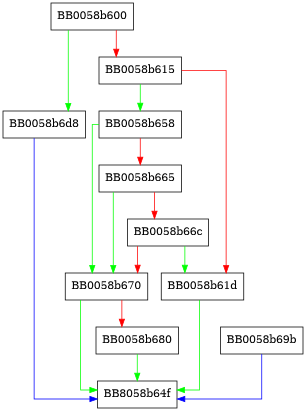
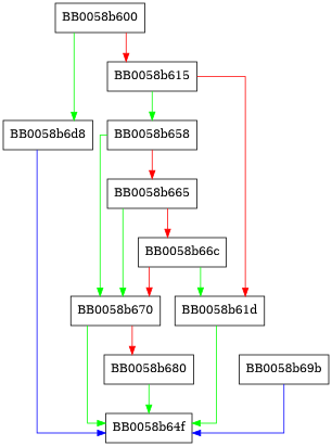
  digraph {
    splines=ortho
    node [shape=box]
    edge [color=green]
    BB0058b600
    BB0058b6d8
    BB0058b615
-   BB0058b64f [label=BB8058b64f]
+   BB0058b64f
    BB0058b658
    BB0058b61d
    BB0058b670
    BB0058b665
    BB0058b680
    BB0058b66c
    BB0058b69b
    BB0058b600 -> BB0058b6d8
    BB0058b600 -> BB0058b615 [color=red]
    BB0058b6d8 -> BB0058b64f [color=blue]
    BB0058b615 -> BB0058b658
    BB0058b615 -> BB0058b61d [color=red]
    BB0058b658 -> BB0058b670
    BB0058b658 -> BB0058b665 [color=red]
    BB0058b61d -> BB0058b64f
    BB0058b670 -> BB0058b64f
    BB0058b670 -> BB0058b680 [color=red]
    BB0058b665 -> BB0058b670
    BB0058b665 -> BB0058b66c [color=red]
    BB0058b680 -> BB0058b64f
    BB0058b66c -> BB0058b61d
    BB0058b66c -> BB0058b670 [color=red]
    BB0058b69b -> BB0058b64f [color=blue]
  }
